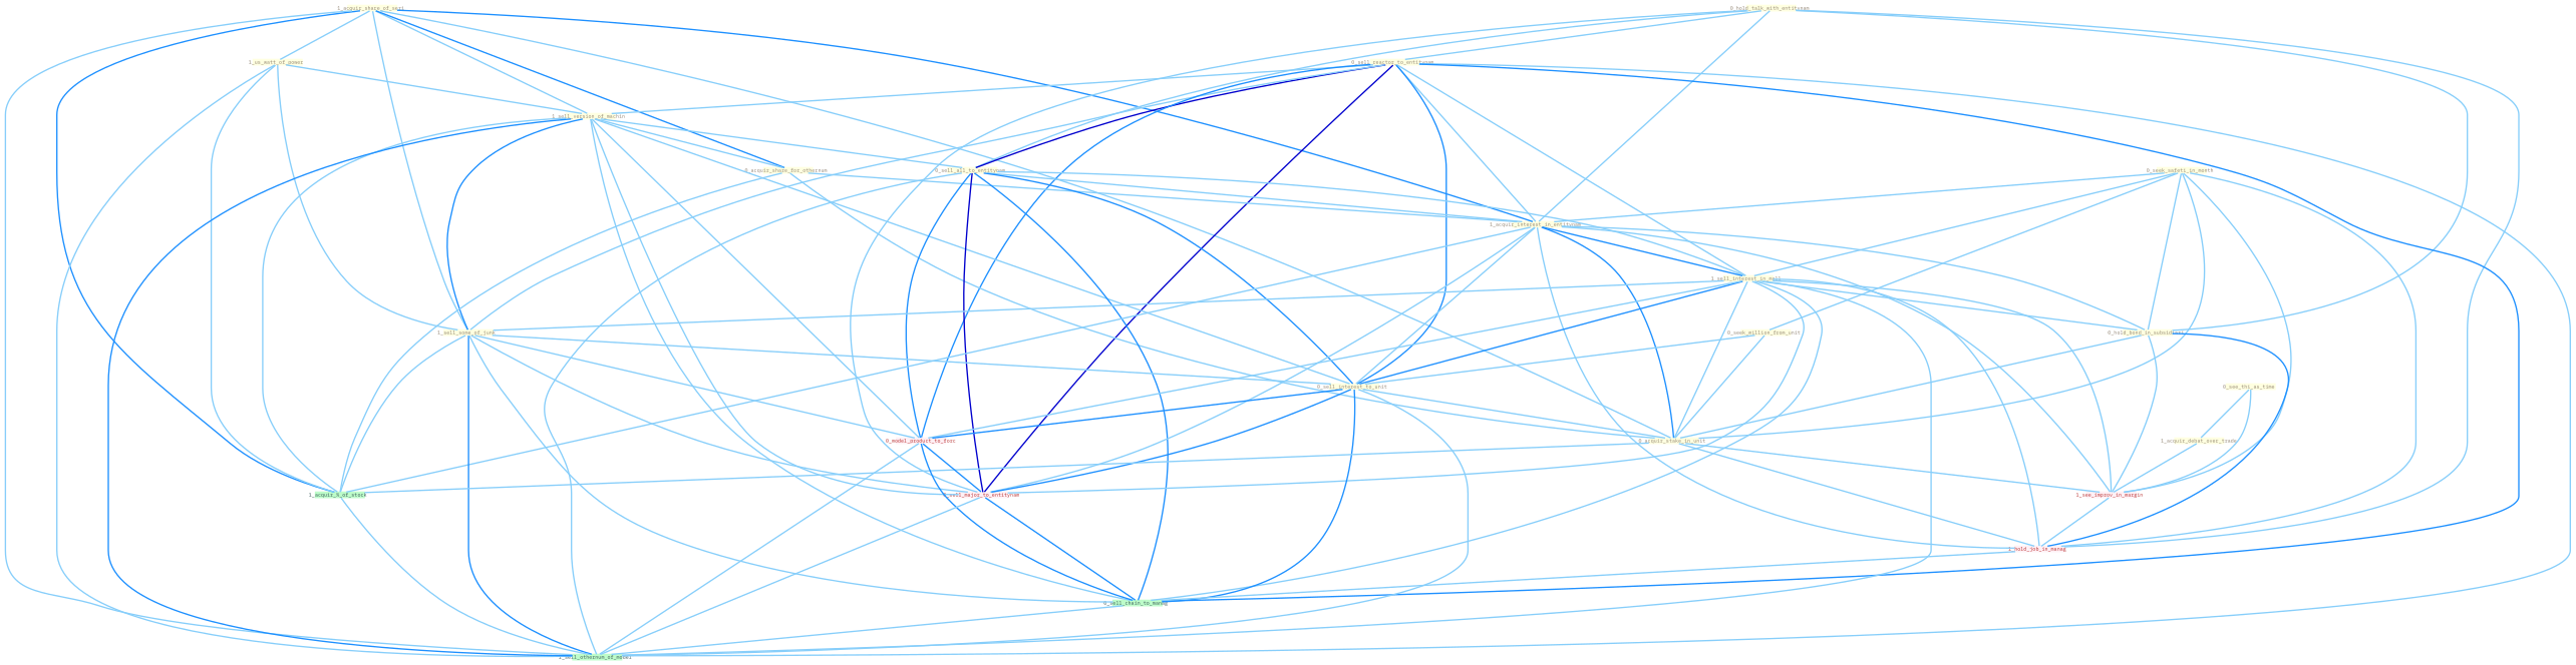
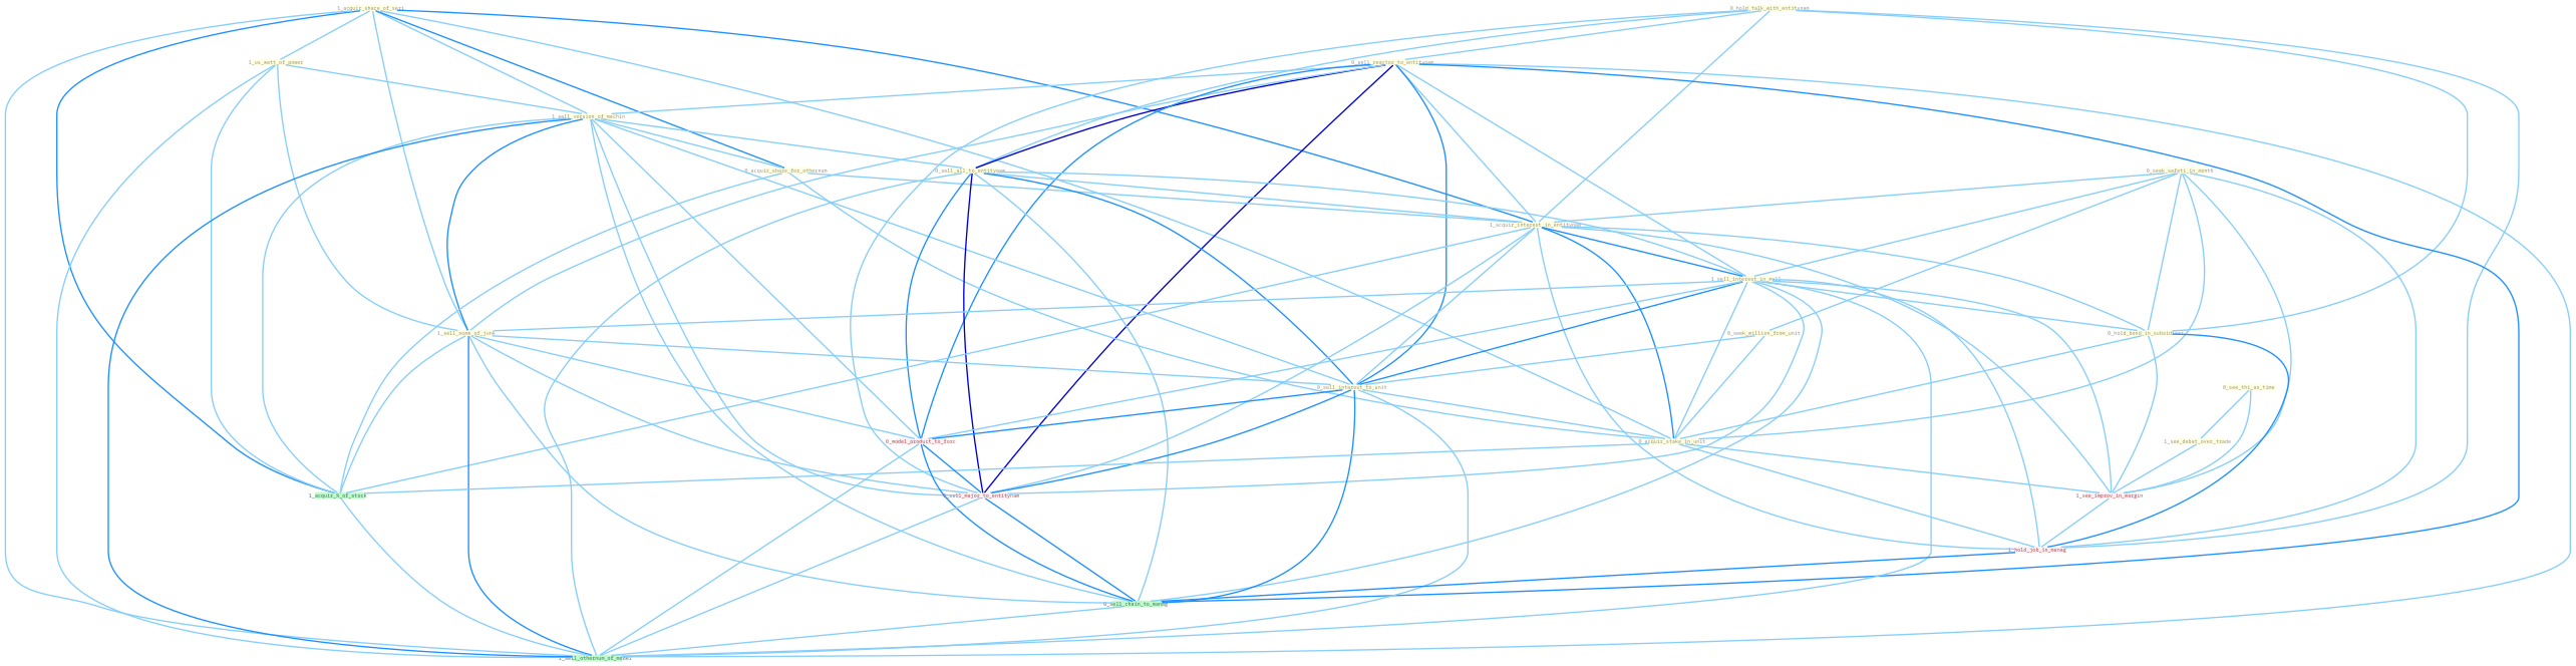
  graph {
    fontname="IBM Plex Mono"
    node [color="#ffffe0" fixedsize=true fontcolor="#8b7d6b" fontname="IBM Plex Mono" fontsize=4 shape=polygon style=filled]
    edge [color="#87cefa" fontname="IBM Plex Mono" w=1]
    "1_acquir_share_of_seri " [height=.06 width=.5]
    "0_hold_talk_with_entitynam " [height=.06 width=.5]
    "0_seek_safeti_in_month " [height=.06 width=.5]
    "0_sell_reactor_to_entitynam " [height=.06 width=.5]
    "0_see_thi_as_time " [height=.06 width=.5]
    "1_us_watt_of_power " [height=.06 width=.5]
    "1_sell_version_of_machin " [height=.06 width=.5]
    "0_acquir_share_for_othernum " [height=.06 width=.5]
    "0_sell_all_to_entitynam " [height=.06 width=.5]
    "1_acquir_interest_in_entitynam " [height=.06 width=.5]
    "1_sell_interest_in_mall " [height=.06 width=.5]
    "0_seek_million_from_unit " [height=.06 width=.5]
    "1_sell_some_of_junk " [height=.06 width=.5]
    "0_sell_interest_to_unit " [height=.06 width=.5]
    "0_hold_bond_in_subsidiari " [height=.06 width=.5]
    "0_acquir_stake_in_unit " [height=.06 width=.5]
-   "1_see_debat_over_trade " [height=.06 width=.5 label="1_acquir_debat_over_trade"]
+   "1_see_debat_over_trade " [height=.06 width=.5]
    "1_see_improv_in_margin " [color="#fff0f5" fontcolor="#b22222" height=.06 width=.5]
    "1_hold_job_in_manag " [color="#fff0f5" fontcolor="#b22222" height=.06 width=.5]
    n20 [color="#fff0f5" fontcolor="#b22222" height=.06 label="0_model_product_to_forc" width=.5]
    "0_sell_major_to_entitynam " [color="#fff0f5" fontcolor="#b22222" height=.06 width=.5]
    "1_acquir_%_of_stock " [color="#BDFCC9" fontcolor="#2f4f4f" height=.06 width=.5]
    "1_sell_othernum_of_model " [color="#BDFCC9" fontcolor="#2f4f4f" height=.06 width=.5]
    "0_sell_chain_to_manag " [color="#BDFCC9" fontcolor="#2f4f4f" height=.06 width=.5]
    subgraph sub_1 {
      "1_acquir_share_of_seri "
      "0_hold_talk_with_entitynam "
      "0_seek_safeti_in_month "
      "0_sell_reactor_to_entitynam "
      "0_see_thi_as_time "
      "1_us_watt_of_power "
      "1_sell_version_of_machin "
      "0_acquir_share_for_othernum "
      "0_sell_all_to_entitynam "
      "1_acquir_interest_in_entitynam "
      "1_sell_interest_in_mall "
      "0_seek_million_from_unit "
      "1_sell_some_of_junk "
      "0_sell_interest_to_unit "
      "0_hold_bond_in_subsidiari "
      "0_acquir_stake_in_unit "
      "1_see_debat_over_trade "
    }
    subgraph sub_2 {
      "1_see_improv_in_margin "
      "1_hold_job_in_manag "
      n20
      "0_sell_major_to_entitynam "
    }
    "1_acquir_share_of_seri " -- "1_us_watt_of_power "
    "1_acquir_share_of_seri " -- "1_sell_version_of_machin "
    "1_acquir_share_of_seri " -- "0_acquir_share_for_othernum " [color="#1e90ff" w=2]
    "1_acquir_share_of_seri " -- "1_acquir_interest_in_entitynam " [color="#1e90ff"]
    "1_acquir_share_of_seri " -- "1_sell_some_of_junk "
    "1_acquir_share_of_seri " -- "0_acquir_stake_in_unit "
    "1_acquir_share_of_seri " -- "1_acquir_%_of_stock " [color="#1e90ff" w=2]
    "1_acquir_share_of_seri " -- "1_sell_othernum_of_model "
    "0_hold_talk_with_entitynam " -- "0_sell_reactor_to_entitynam "
    "0_hold_talk_with_entitynam " -- "0_sell_all_to_entitynam "
    "0_hold_talk_with_entitynam " -- "1_acquir_interest_in_entitynam "
    "0_hold_talk_with_entitynam " -- "0_hold_bond_in_subsidiari "
    "0_hold_talk_with_entitynam " -- "1_hold_job_in_manag "
    "0_hold_talk_with_entitynam " -- "0_sell_major_to_entitynam "
    "0_seek_safeti_in_month " -- "1_acquir_interest_in_entitynam "
    "0_seek_safeti_in_month " -- "1_sell_interest_in_mall "
    "0_seek_safeti_in_month " -- "0_seek_million_from_unit "
    "0_seek_safeti_in_month " -- "0_hold_bond_in_subsidiari "
    "0_seek_safeti_in_month " -- "0_acquir_stake_in_unit "
    "0_seek_safeti_in_month " -- "1_see_improv_in_margin "
    "0_seek_safeti_in_month " -- "1_hold_job_in_manag "
    "0_sell_reactor_to_entitynam " -- "1_sell_version_of_machin "
    "0_sell_reactor_to_entitynam " -- "0_sell_all_to_entitynam " [color="#0000cd" w=3]
    "0_sell_reactor_to_entitynam " -- "1_acquir_interest_in_entitynam "
    "0_sell_reactor_to_entitynam " -- "1_sell_interest_in_mall "
    "0_sell_reactor_to_entitynam " -- "1_sell_some_of_junk "
    "0_sell_reactor_to_entitynam " -- "0_sell_interest_to_unit " [color="#1e90ff" w=2]
    "0_sell_reactor_to_entitynam " -- n20 [color="#1e90ff" w=2]
    "0_sell_reactor_to_entitynam " -- "0_sell_major_to_entitynam " [color="#0000cd" w=3]
    "0_sell_reactor_to_entitynam " -- "1_sell_othernum_of_model "
    "0_sell_reactor_to_entitynam " -- "0_sell_chain_to_manag " [color="#1e90ff" w=2]
    "0_see_thi_as_time " -- "1_see_debat_over_trade "
    "0_see_thi_as_time " -- "1_see_improv_in_margin "
    "1_us_watt_of_power " -- "1_sell_version_of_machin "
    "1_us_watt_of_power " -- "1_sell_some_of_junk "
    "1_us_watt_of_power " -- "1_acquir_%_of_stock "
    "1_us_watt_of_power " -- "1_sell_othernum_of_model "
    "1_sell_version_of_machin " -- "0_acquir_share_for_othernum "
    "1_sell_version_of_machin " -- "0_sell_all_to_entitynam "
    "1_sell_version_of_machin " -- "1_sell_some_of_junk " [color="#1e90ff" w=2]
    "1_sell_version_of_machin " -- "0_sell_interest_to_unit "
    "1_sell_version_of_machin " -- n20
    "1_sell_version_of_machin " -- "0_sell_major_to_entitynam "
    "1_sell_version_of_machin " -- "1_acquir_%_of_stock "
    "1_sell_version_of_machin " -- "1_sell_othernum_of_model " [color="#1e90ff" w=2]
    "1_sell_version_of_machin " -- "0_sell_chain_to_manag "
    "0_acquir_share_for_othernum " -- "1_acquir_interest_in_entitynam "
    "0_acquir_share_for_othernum " -- "0_acquir_stake_in_unit "
    "0_acquir_share_for_othernum " -- "1_acquir_%_of_stock "
    "0_sell_all_to_entitynam " -- "1_acquir_interest_in_entitynam "
    "0_sell_all_to_entitynam " -- "1_sell_interest_in_mall "
    "0_sell_all_to_entitynam " -- "0_sell_interest_to_unit " [color="#1e90ff" w=2]
    "0_sell_all_to_entitynam " -- n20 [color="#1e90ff" w=2]
    "0_sell_all_to_entitynam " -- "0_sell_major_to_entitynam " [color="#0000cd" w=3]
    "0_sell_all_to_entitynam " -- "1_sell_othernum_of_model "
-   "0_sell_all_to_entitynam " -- "0_sell_chain_to_manag " [color="#1e90ff" w=2]
+   "0_sell_all_to_entitynam " -- "0_sell_chain_to_manag " [w=2]
    "1_acquir_interest_in_entitynam " -- "1_sell_interest_in_mall " [color="#1e90ff" w=2]
    "1_acquir_interest_in_entitynam " -- "0_sell_interest_to_unit "
    "1_acquir_interest_in_entitynam " -- "0_hold_bond_in_subsidiari "
    "1_acquir_interest_in_entitynam " -- "0_acquir_stake_in_unit " [color="#1e90ff" w=2]
    "1_acquir_interest_in_entitynam " -- "1_see_improv_in_margin "
    "1_acquir_interest_in_entitynam " -- "1_hold_job_in_manag "
    "1_acquir_interest_in_entitynam " -- "0_sell_major_to_entitynam "
    "1_acquir_interest_in_entitynam " -- "1_acquir_%_of_stock "
    "1_sell_interest_in_mall " -- "1_sell_some_of_junk "
    "1_sell_interest_in_mall " -- "0_sell_interest_to_unit " [color="#1e90ff" w=2]
    "1_sell_interest_in_mall " -- "0_hold_bond_in_subsidiari "
    "1_sell_interest_in_mall " -- "0_acquir_stake_in_unit "
    "1_sell_interest_in_mall " -- "1_see_improv_in_margin "
    "1_sell_interest_in_mall " -- "1_hold_job_in_manag "
    "1_sell_interest_in_mall " -- n20
    "1_sell_interest_in_mall " -- "0_sell_major_to_entitynam "
    "1_sell_interest_in_mall " -- "1_sell_othernum_of_model "
    "1_sell_interest_in_mall " -- "0_sell_chain_to_manag "
    "0_seek_million_from_unit " -- "0_sell_interest_to_unit "
    "0_seek_million_from_unit " -- "0_acquir_stake_in_unit "
    "1_sell_some_of_junk " -- "0_sell_interest_to_unit "
    "1_sell_some_of_junk " -- n20
    "1_sell_some_of_junk " -- "0_sell_major_to_entitynam "
    "1_sell_some_of_junk " -- "1_acquir_%_of_stock "
    "1_sell_some_of_junk " -- "1_sell_othernum_of_model " [color="#1e90ff" w=2]
    "1_sell_some_of_junk " -- "0_sell_chain_to_manag "
    "0_sell_interest_to_unit " -- "0_acquir_stake_in_unit "
    "0_sell_interest_to_unit " -- n20 [color="#1e90ff" w=2]
    "0_sell_interest_to_unit " -- "0_sell_major_to_entitynam " [color="#1e90ff" w=2]
    "0_sell_interest_to_unit " -- "1_sell_othernum_of_model "
    "0_sell_interest_to_unit " -- "0_sell_chain_to_manag " [color="#1e90ff" w=2]
    "0_hold_bond_in_subsidiari " -- "0_acquir_stake_in_unit "
    "0_hold_bond_in_subsidiari " -- "1_see_improv_in_margin "
    "0_hold_bond_in_subsidiari " -- "1_hold_job_in_manag " [color="#1e90ff" w=2]
    "0_acquir_stake_in_unit " -- "1_see_improv_in_margin "
    "0_acquir_stake_in_unit " -- "1_hold_job_in_manag "
    "0_acquir_stake_in_unit " -- "1_acquir_%_of_stock "
    "1_see_debat_over_trade " -- "1_see_improv_in_margin "
    "1_see_improv_in_margin " -- "1_hold_job_in_manag "
-   "1_hold_job_in_manag " -- "0_sell_chain_to_manag "
+   "1_hold_job_in_manag " -- "0_sell_chain_to_manag " [color="#1e90ff"]
    n20 -- "0_sell_major_to_entitynam " [color="#1e90ff" w=2]
    n20 -- "1_sell_othernum_of_model "
    n20 -- "0_sell_chain_to_manag " [color="#1e90ff" w=2]
    "0_sell_major_to_entitynam " -- "1_sell_othernum_of_model "
    "0_sell_major_to_entitynam " -- "0_sell_chain_to_manag " [color="#1e90ff" w=2]
    "1_acquir_%_of_stock " -- "1_sell_othernum_of_model "
    "0_sell_chain_to_manag " -- "1_sell_othernum_of_model "
  }
